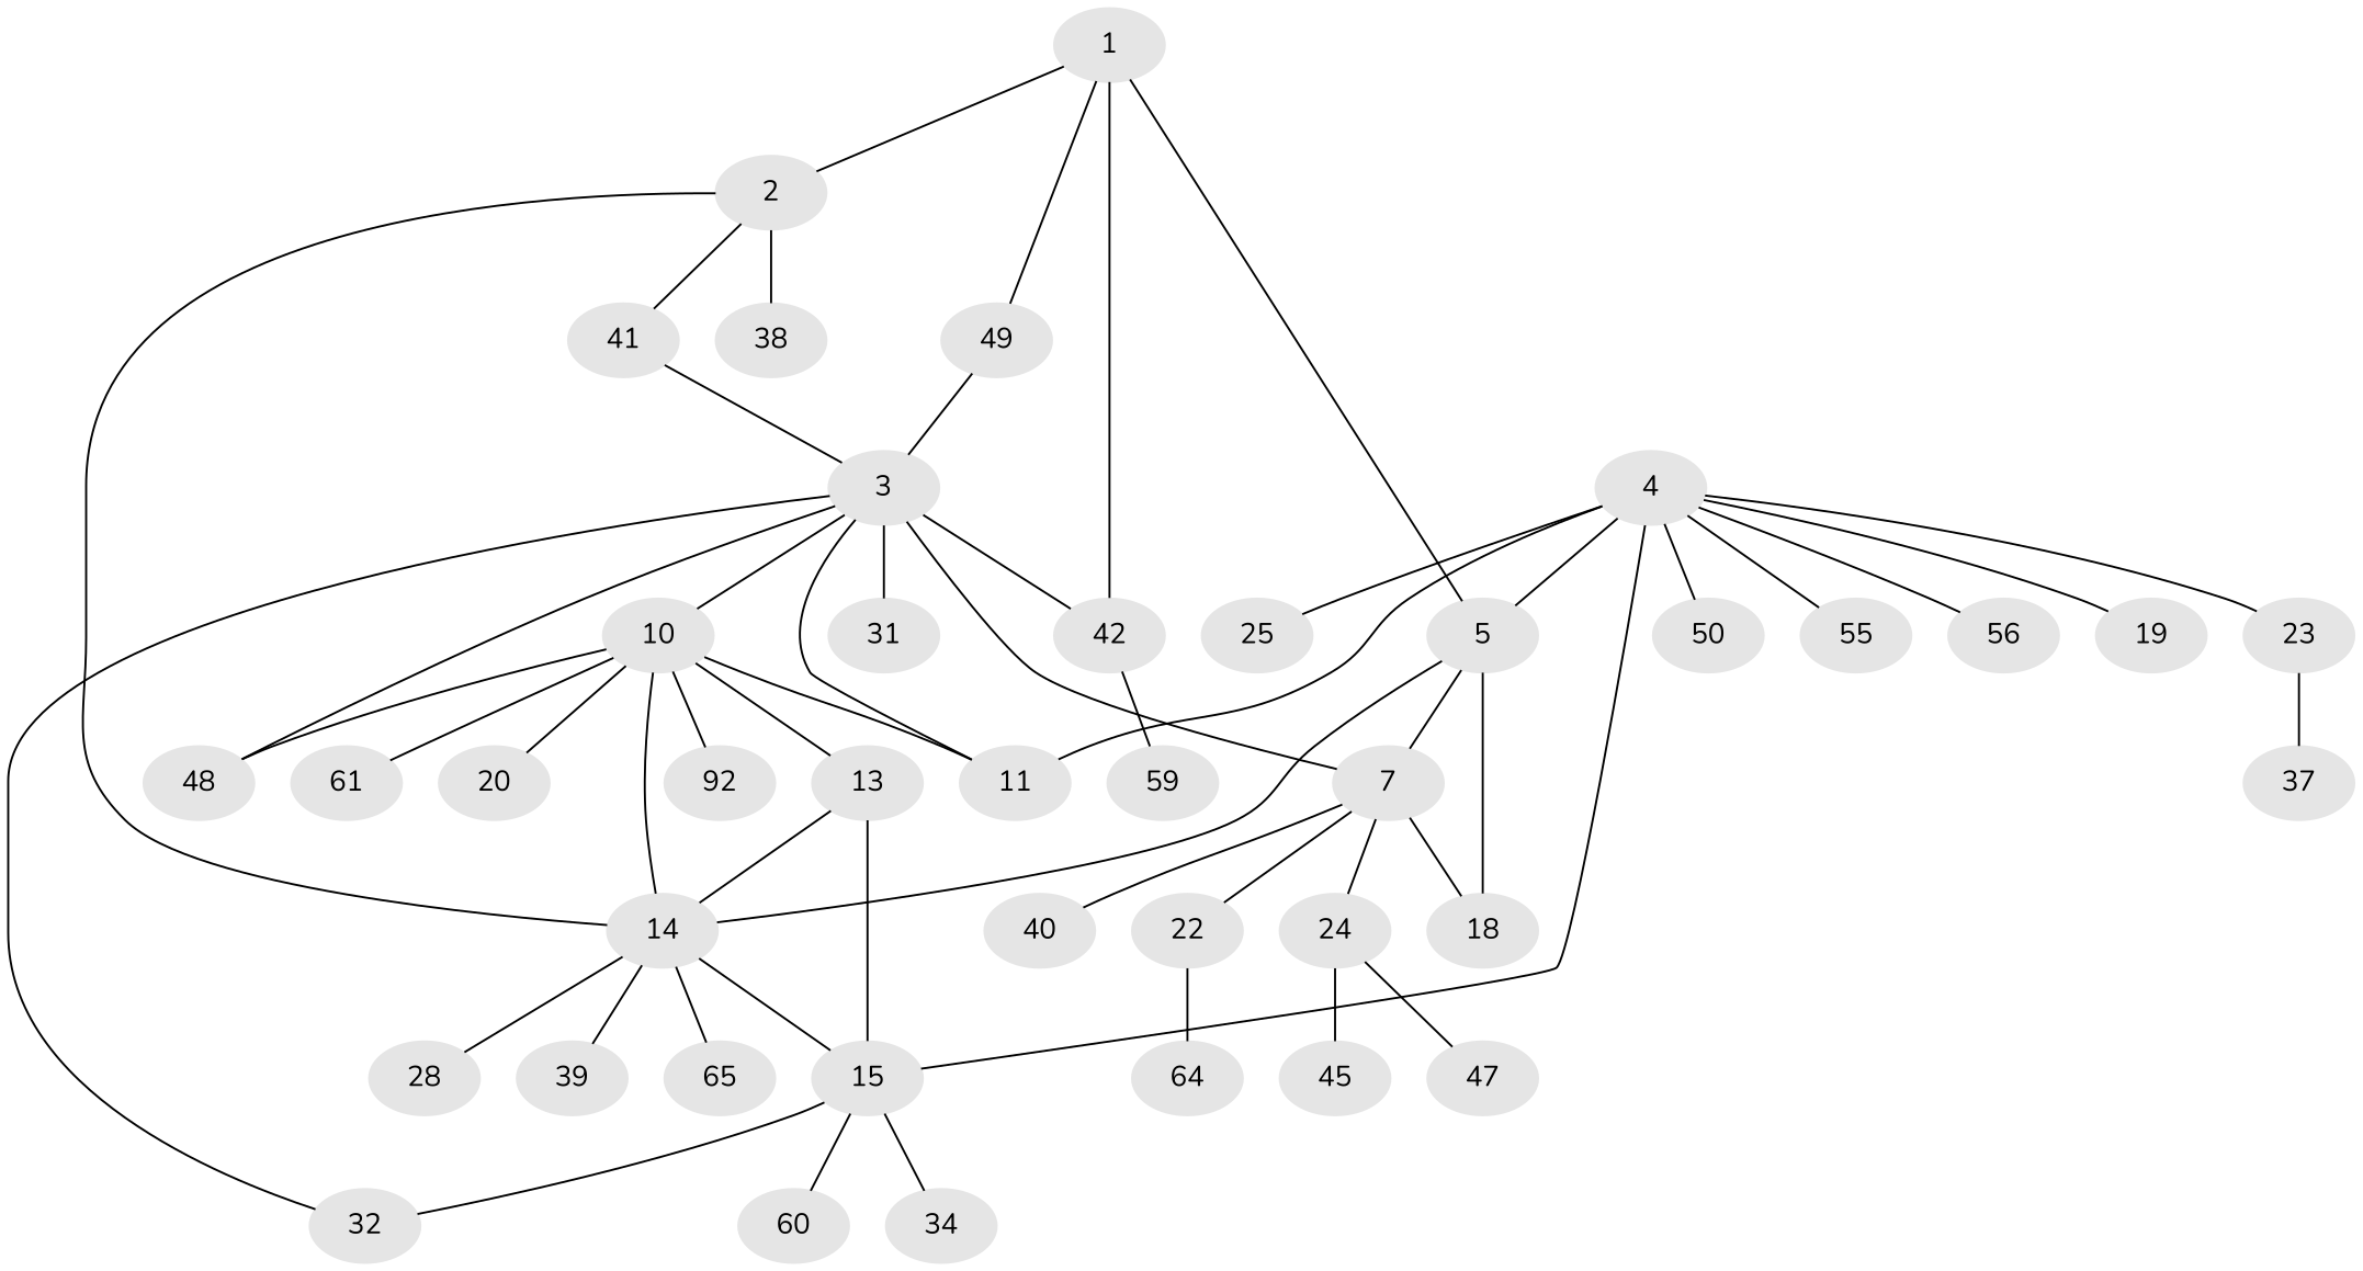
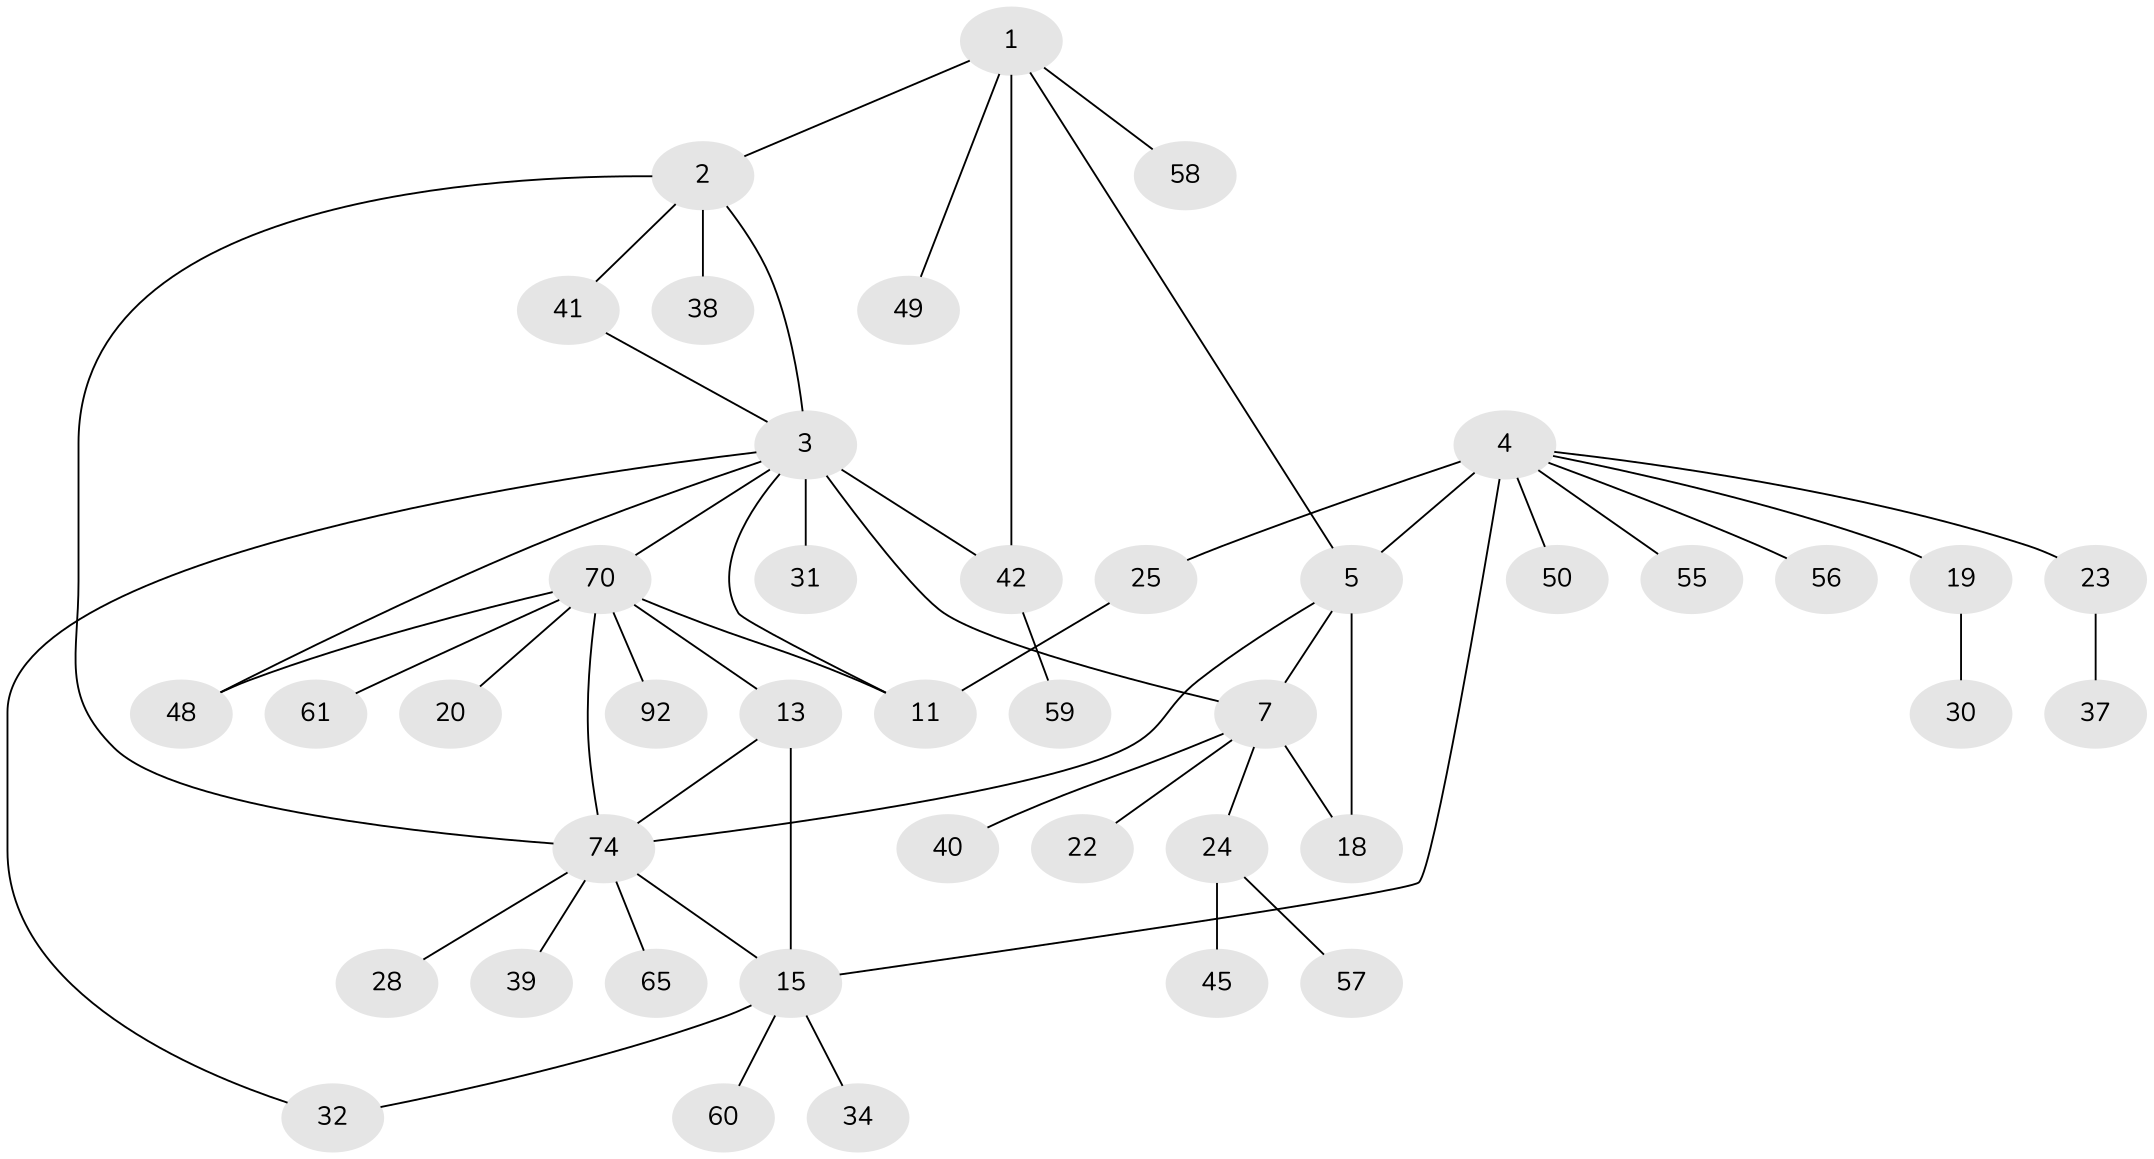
  graph {
    fontname=Nunito
    node [color=gray90 fontname=Nunito style=filled]
    edge [fontname=Nunito]
    1 [super="+54"]
    2 [super="+21"]
    5
    42 [super="+43"]
    49 [super="+63"]
+   58
    3 [super="+9"]
-   14 [super="+29"]
+   14 [super="+29" label=74]
    38 [super="+57"]
    41
    7 [super="+8"]
-   10 [super="+12"]
+   10 [super="+12" label=70]
    11 [super="+17"]
    31
    32 [super="+35"]
    48
    18 [super="+44"]
    59
    15 [super="+27"]
    28
    39
    65
    22 [super="+51"]
    24 [super="+36"]
    40
    13 [super="+26"]
    20
    n28 [label=92]
    61
    4 [super="+6"]
    19
    23
    25
    50
    55
    56
    34
    60
+   30 [super="+33"]
    37
-   64
-   47
+   47 [label=57]
    45 [super="+46"]
    1 -- 2
    1 -- 5
    1 -- 42
    1 -- 49
-   49 -- 3
+   1 -- 58
+   2 -- 3
    2 -- 14
    2 -- 38
    2 -- 41
    5 -- 14
    5 -- 7
    5 -- 18
    42 -- 59
    3 -- 42
    3 -- 7 [weight=2]
    3 -- 10
    3 -- 11
    3 -- 31
    3 -- 32
    3 -- 48
    14 -- 15
    14 -- 28
    14 -- 39
    14 -- 65
    41 -- 3
    7 -- 18
    7 -- 22
    7 -- 24
    7 -- 40
    10 -- 14
    10 -- 11 [weight=2]
    10 -- 48
    10 -- 13
    10 -- 20
    10 -- n28
    10 -- 61
    15 -- 32
    15 -- 34
    15 -- 60
-   22 -- 64
    24 -- 47
    24 -- 45
    13 -- 14
    13 -- 15
    4 -- 5 [weight=2]
-   4 -- 11
+   25 -- 11
    4 -- 15
    4 -- 19
    4 -- 23
    4 -- 25
    4 -- 50
    4 -- 55
    4 -- 56
+   19 -- 30
    23 -- 37
  }
